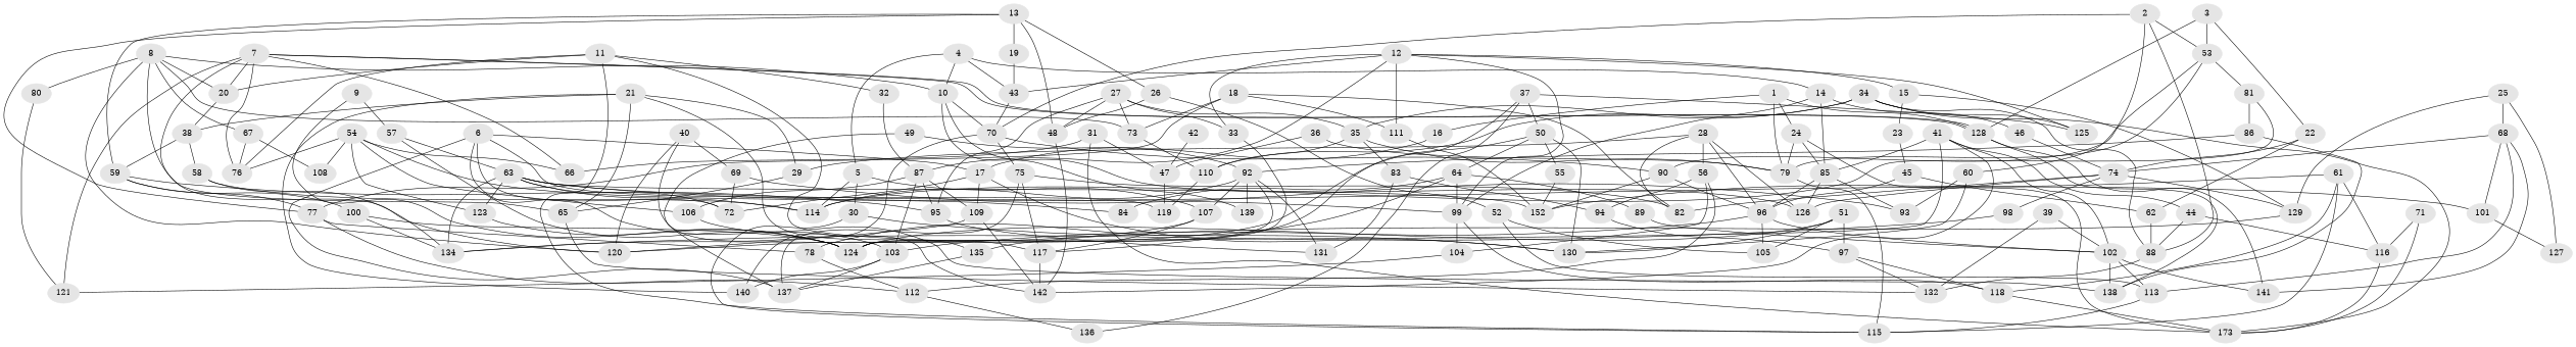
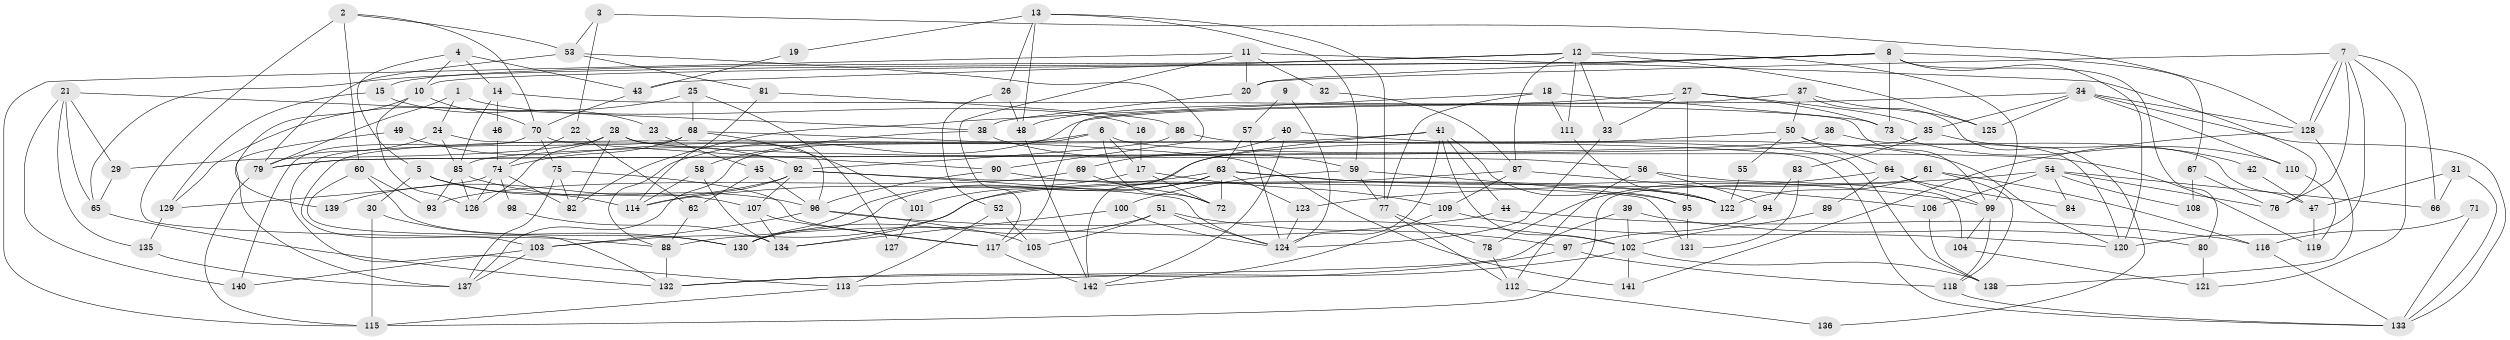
  graph {
    node [color=gray90 style=filled]
    1
    16
    24
    79
    128
    17
    85
-   133 [label=173]
+   133
    115
    141
    138
    2
    53
    60
    70
    88
    81
    90
    130
    132
    93
    140
    75
    3
    22
    62
    74
    4
    5
    10
    14
    43
    30
    107
    114
    126
    139
    99
    46
    49
    137
    92
    117
    134
    6
    72
    103
    119
    109
    7
    20
    66
    76
    120
    121
    38
    8
    65
    67
    73
    80
    108
    110
    9
    57
    124
    63
    11
    32
    87
    142
    12
    15
    33
    111
    125
    23
    129
    95
    106
    104
    118
-   122 [label=152]
+   122
    13
    19
    26
    48
    59
    77
    52
    100
    112
    78
    96
    45
    135
    18
    82
    58
    21
    29
    98
    25
    68
    127
    113
    101
    105
    27
    35
    42
    83
    131
    28
    56
    94
    102
    31
    47
    34
    36
    37
    50
    136
    55
    64
    39
    40
    69
    41
    44
    116
    84
    89
    51
    97
    86
    54
    123
    61
    71
    1 -- 16
    1 -- 24
    1 -- 79
-   1 -- 128
+   34 -- 128
    16 -- 17
    24 -- 79
    24 -- 85
    24 -- 133
    79 -- 115
    128 -- 141
    128 -- 138
    17 -- 130
    17 -- 72
    17 -- 109
    85 -- 93
    85 -- 126
    85 -- 96
    2 -- 53
    2 -- 60
    2 -- 70
    2 -- 88
    53 -- 79
    53 -- 81
    53 -- 90
    60 -- 130
+   60 -- 132
    60 -- 93
    70 -- 90
    70 -- 140
    70 -- 75
    88 -- 132
    81 -- 114
    81 -- 86
    90 -- 122
    90 -- 96
    75 -- 137
    75 -- 117
    75 -- 82
    3 -- 128
    3 -- 53
    3 -- 22
    22 -- 62
    22 -- 74
    62 -- 88
    74 -- 126
    74 -- 129
    74 -- 82
    74 -- 98
    4 -- 5
    4 -- 10
    4 -- 14
    4 -- 43
    5 -- 30
    5 -- 107
    5 -- 114
    10 -- 70
    10 -- 126
    10 -- 139
    14 -- 85
    14 -- 99
    14 -- 46
    43 -- 70
    30 -- 115
    30 -- 130
    107 -- 117
    107 -- 134
    99 -- 104
    99 -- 118
    46 -- 74
    49 -- 137
    49 -- 92
    92 -- 107
    92 -- 114
    92 -- 139
    92 -- 124
    92 -- 131
    117 -- 142
    6 -- 17
    6 -- 137
    6 -- 72
    6 -- 103
    6 -- 119
    103 -- 140
    103 -- 137
    109 -- 120
    109 -- 142
    7 -- 128
    7 -- 128
    7 -- 20
    7 -- 66
    7 -- 76
    7 -- 120
    7 -- 121
    20 -- 38
    38 -- 59
    38 -- 58
    8 -- 10
    8 -- 20
    8 -- 120
    8 -- 65
    8 -- 67
    8 -- 73
    8 -- 80
    65 -- 132
    67 -- 76
    67 -- 108
    73 -- 110
    80 -- 121
    110 -- 119
    9 -- 57
    9 -- 124
    57 -- 124
    57 -- 63
    63 -- 114
    63 -- 99
    63 -- 134
    63 -- 72
    63 -- 122
    63 -- 101
    63 -- 123
    11 -- 115
    11 -- 117
    11 -- 20
    11 -- 76
    11 -- 32
    32 -- 87
    87 -- 103
    87 -- 109
-   87 -- 95
+   41 -- 95
    87 -- 106
    12 -- 43
    12 -- 99
    12 -- 87
    12 -- 15
    12 -- 33
    12 -- 111
    12 -- 125
    15 -- 23
    15 -- 129
    33 -- 124
    111 -- 122
    23 -- 45
    129 -- 135
    95 -- 131
    106 -- 138
    104 -- 121
    118 -- 133
    13 -- 19
    13 -- 26
    13 -- 48
    13 -- 59
    13 -- 77
    19 -- 43
    26 -- 48
    26 -- 52
    48 -- 142
    59 -- 95
    59 -- 77
    59 -- 100
    77 -- 112
    77 -- 78
    52 -- 113
    52 -- 105
    100 -- 134
    100 -- 124
    112 -- 136
    78 -- 112
    96 -- 103
    96 -- 105
    96 -- 102
    45 -- 62
    45 -- 96
    135 -- 137
    18 -- 73
    18 -- 111
    18 -- 77
    18 -- 82
    58 -- 114
    58 -- 134
    21 -- 140
    21 -- 38
    21 -- 65
    21 -- 135
    21 -- 29
    29 -- 65
    98 -- 134
    25 -- 129
    25 -- 68
    25 -- 127
    68 -- 141
    68 -- 74
    68 -- 113
    68 -- 101
    113 -- 115
    101 -- 127
    27 -- 73
    27 -- 33
    27 -- 95
    27 -- 48
    27 -- 35
    35 -- 79
-   35 -- 110
+   35 -- 42
    35 -- 83
    42 -- 47
    83 -- 131
    83 -- 94
    28 -- 126
    28 -- 96
    28 -- 82
    28 -- 29
    28 -- 56
    56 -- 104
    56 -- 112
    56 -- 94
    94 -- 97
    102 -- 141
    102 -- 138
    102 -- 113
    31 -- 133
    31 -- 66
    31 -- 47
    47 -- 119
    34 -- 133
    34 -- 88
    34 -- 110
    34 -- 125
    34 -- 35
    36 -- 79
    36 -- 47
    37 -- 117
    37 -- 125
    37 -- 50
    37 -- 136
    50 -- 130
    50 -- 120
    50 -- 55
    50 -- 64
    55 -- 122
    64 -- 99
    64 -- 78
    64 -- 84
    64 -- 89
    39 -- 132
+   39 -- 80
    39 -- 102
    40 -- 120
    40 -- 142
    40 -- 69
    69 -- 93
    69 -- 72
    41 -- 85
    41 -- 124
    41 -- 142
    41 -- 102
    41 -- 44
    44 -- 88
    44 -- 116
    116 -- 133
    89 -- 102
    51 -- 130
    51 -- 124
    51 -- 105
    51 -- 97
    97 -- 132
    97 -- 118
    86 -- 138
    86 -- 92
    54 -- 66
    54 -- 76
    54 -- 108
    54 -- 106
    54 -- 84
    54 -- 123
    123 -- 124
    61 -- 115
    61 -- 118
    61 -- 122
    61 -- 116
    71 -- 133
    71 -- 116
  }
